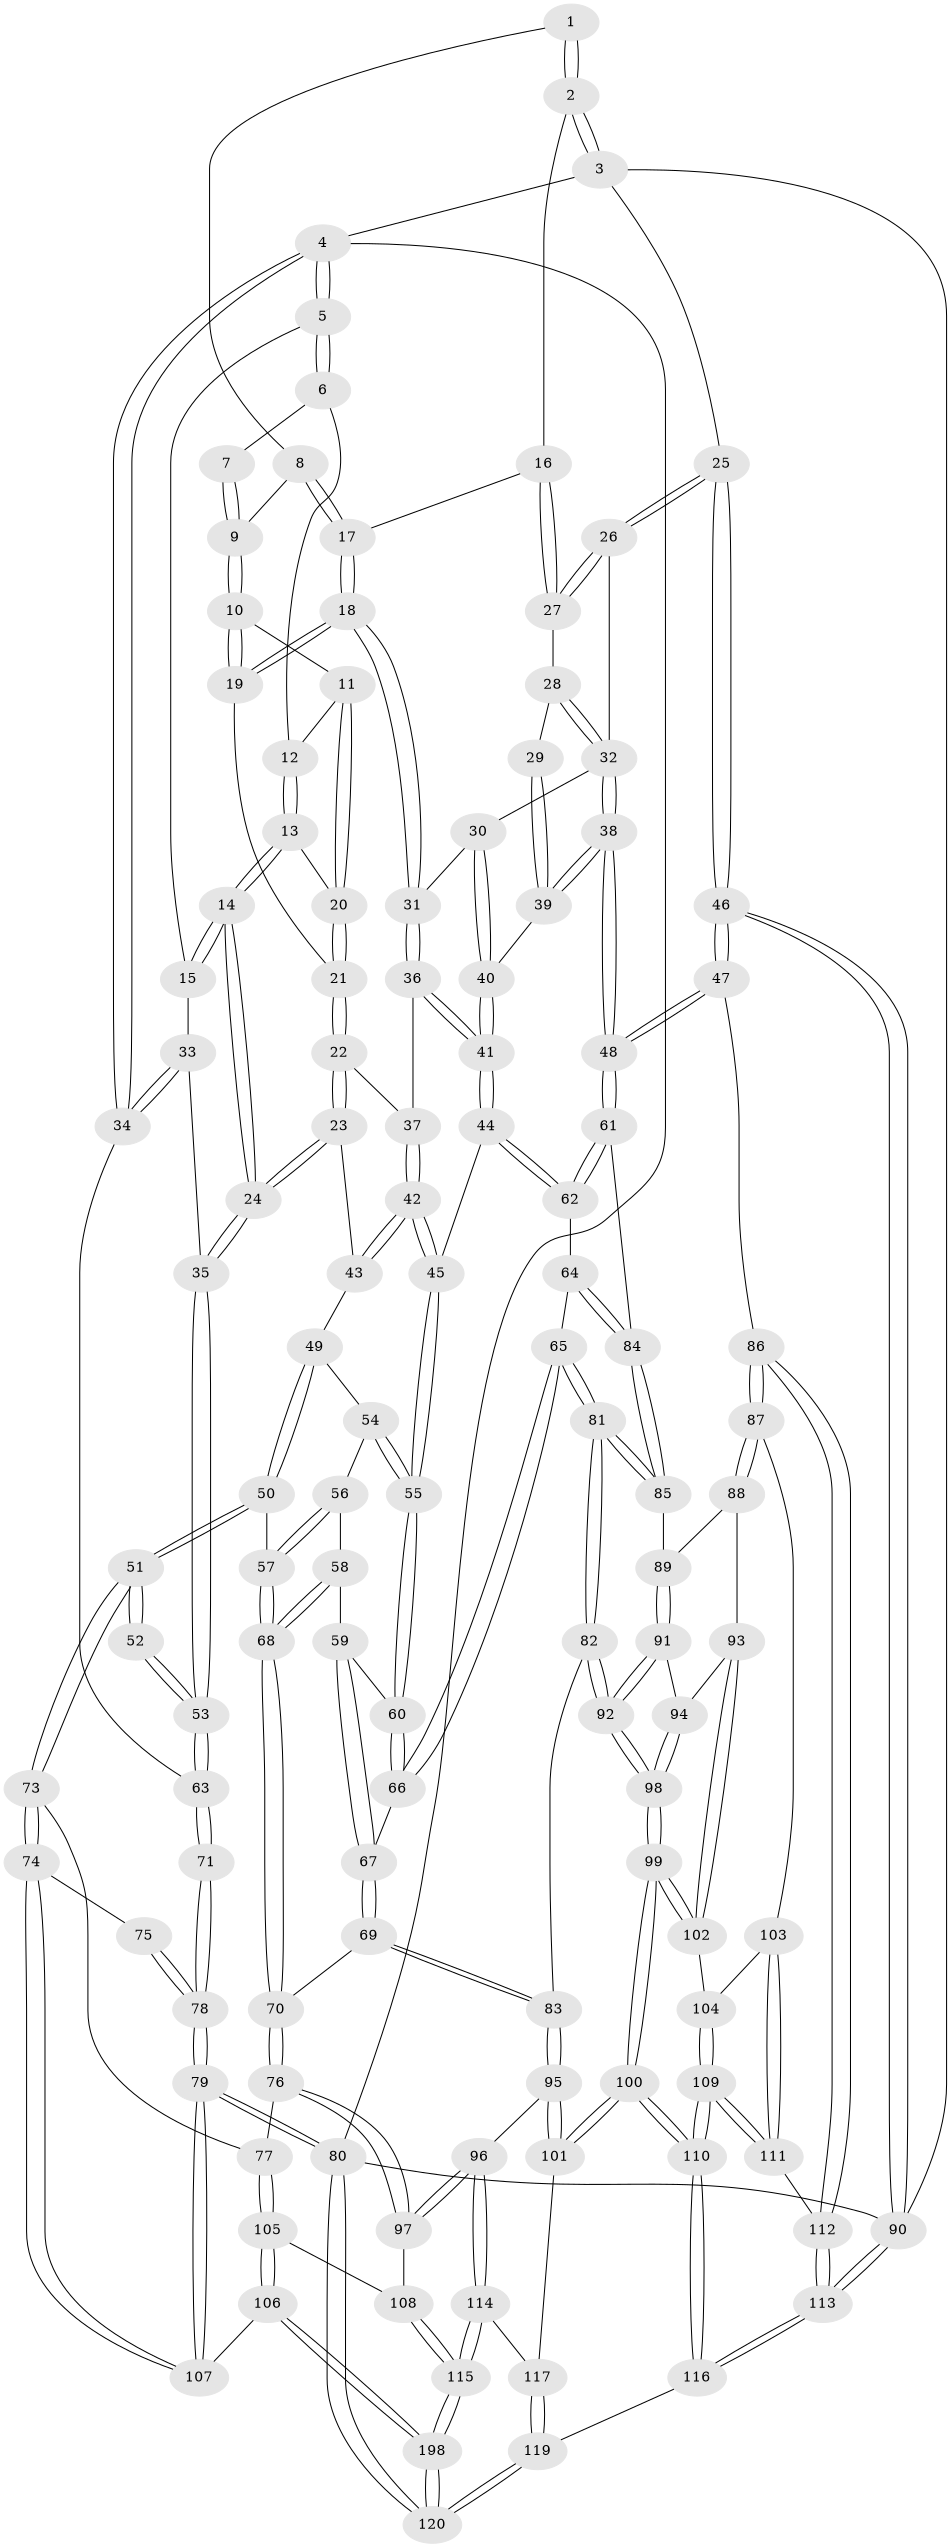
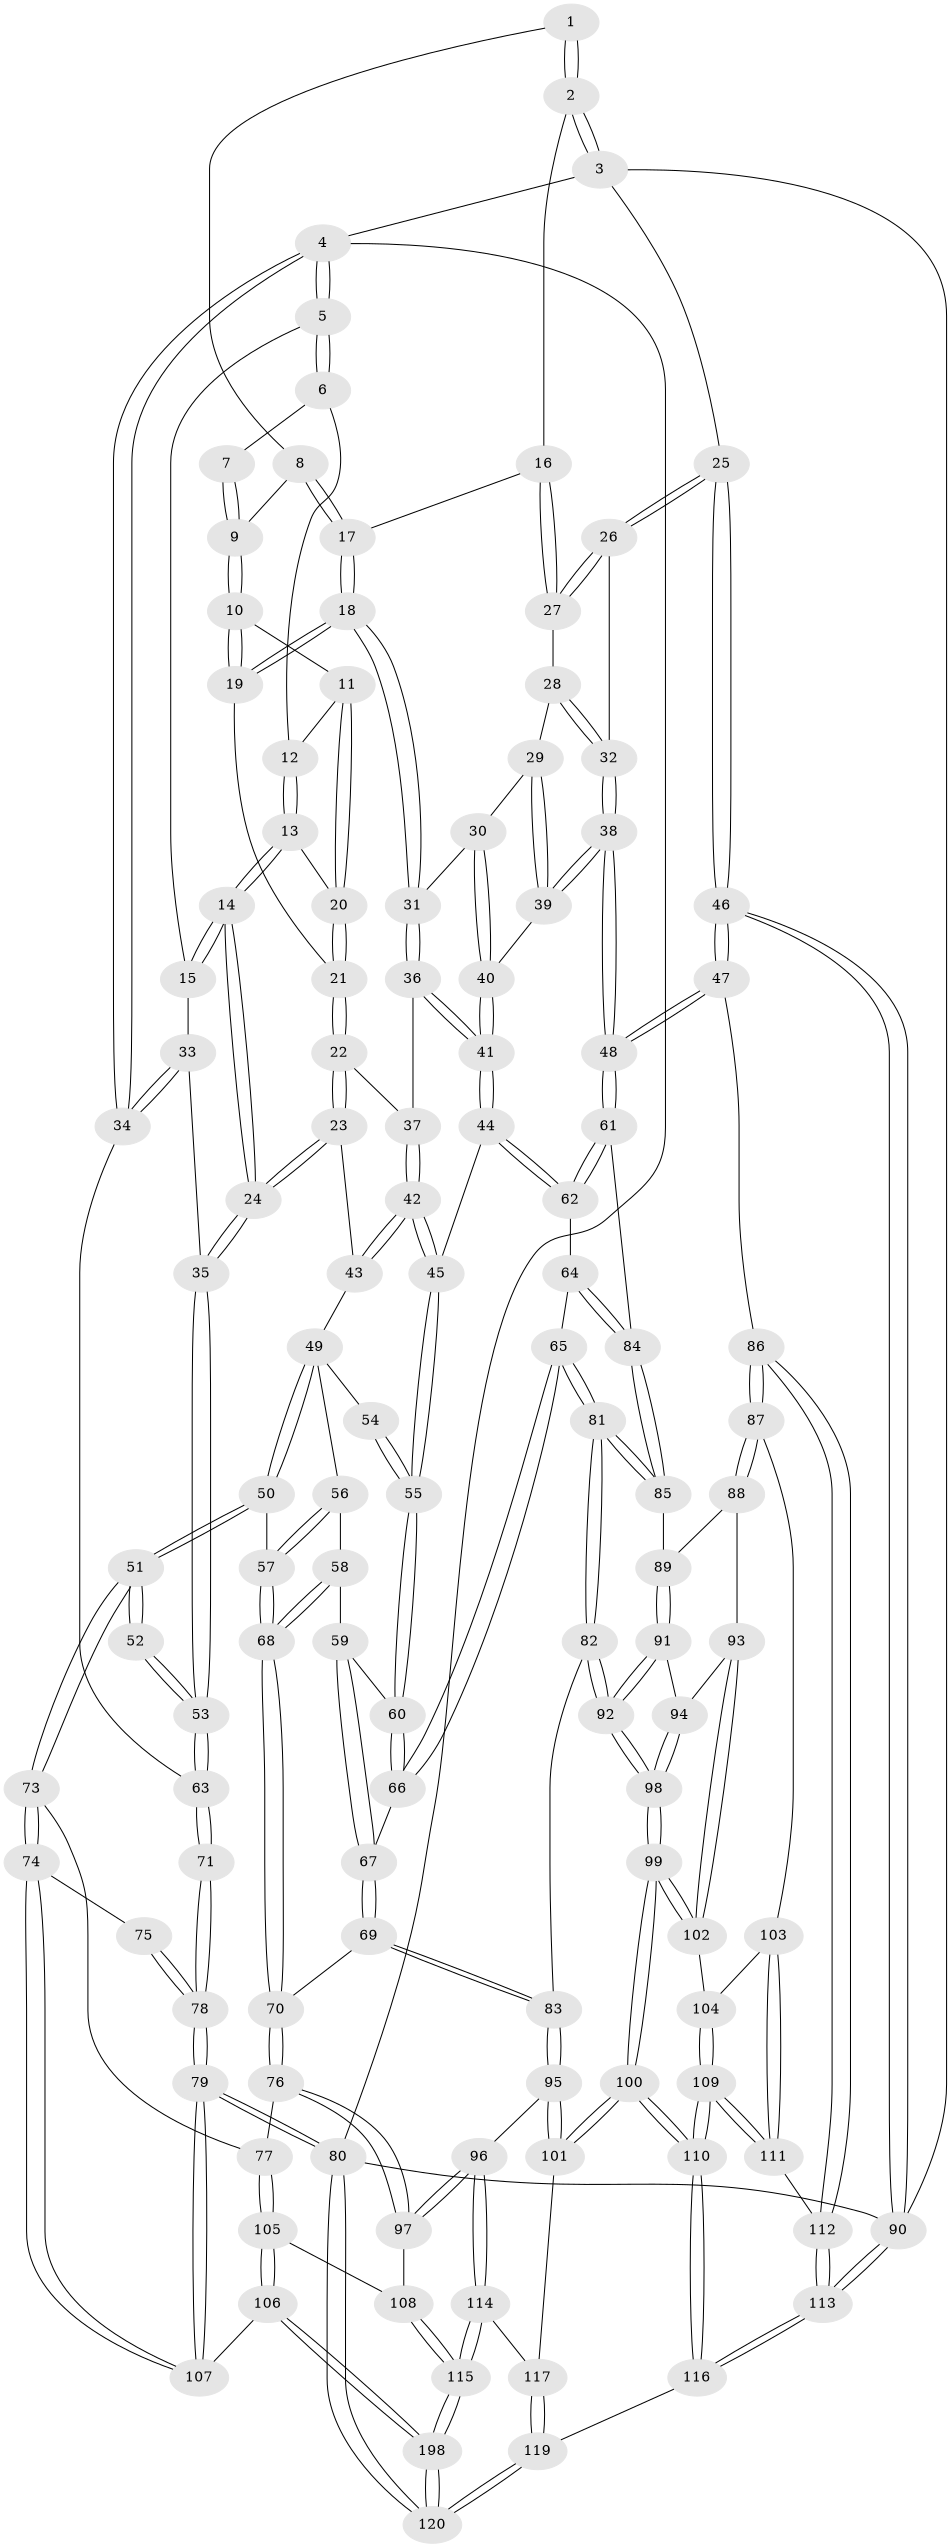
  graph {
    node [color=gray90 style=filled]
    1
    2
    8
    3
    16
    9
    17
    4
    25
    90
    27
    5
    34
    80
    26
    46
    113
    6
    15
    63
    120
    7
    12
    33
    13
    10
    18
    11
    19
    20
    21
    14
    24
    35
    28
    31
    36
    22
    23
    37
    43
    42
    49
    53
    32
    47
    38
    29
    30
    39
    40
    41
    48
    71
    44
    45
    61
    62
    55
    50
    54
    64
    60
    86
    87
    112
    84
    51
    57
    56
    52
    73
    68
    74
    77
    58
    66
    59
    70
    67
    69
    85
    65
    78
    81
    82
    83
    76
    95
    97
    79
    75
    107
    105
    108
    106
    92
    89
    98
    96
    101
    91
    88
    103
    93
    104
    111
    94
    102
    116
    99
    114
    117
    115
    100
    110
    119
    109
    n119 [label=198]
    1 -- 2
    1 -- 2
    1 -- 8
    2 -- 3
    2 -- 3
    2 -- 16
    8 -- 9
    8 -- 17
    8 -- 17
    3 -- 4
    3 -- 25
    3 -- 90
    16 -- 17
    16 -- 27
    16 -- 27
    9 -- 10
    9 -- 10
    17 -- 18
    17 -- 18
    4 -- 5
    4 -- 5
    4 -- 34
    4 -- 34
    4 -- 80
    25 -- 26
    25 -- 26
    25 -- 46
    25 -- 46
    90 -- 113
    90 -- 113
    27 -- 28
    5 -- 6
    5 -- 6
    5 -- 15
    34 -- 63
    80 -- 90
    80 -- 120
    80 -- 120
    26 -- 27
    26 -- 27
    26 -- 32
    46 -- 90
    46 -- 90
    46 -- 47
    46 -- 47
    113 -- 116
    113 -- 116
    6 -- 7
    6 -- 12
    15 -- 33
    63 -- 71
    63 -- 71
    7 -- 9
    7 -- 9
    12 -- 13
    12 -- 13
    33 -- 34
    33 -- 34
    33 -- 35
    13 -- 20
    13 -- 14
    13 -- 14
    10 -- 11
    10 -- 19
    10 -- 19
    18 -- 19
    18 -- 19
    18 -- 31
    18 -- 31
    11 -- 12
    11 -- 20
    11 -- 20
    19 -- 21
    20 -- 21
    20 -- 21
    21 -- 22
    21 -- 22
    14 -- 15
    14 -- 15
    14 -- 24
    14 -- 24
    24 -- 35
    24 -- 35
    35 -- 53
    35 -- 53
    28 -- 32
    28 -- 32
    28 -- 29
    31 -- 36
    31 -- 36
    36 -- 37
    36 -- 41
    36 -- 41
    22 -- 23
    22 -- 23
    22 -- 37
    23 -- 24
    23 -- 24
    23 -- 43
    37 -- 42
    37 -- 42
    43 -- 49
    42 -- 43
    42 -- 43
    42 -- 45
    42 -- 45
    49 -- 50
    49 -- 50
    49 -- 54
    53 -- 63
    53 -- 63
    32 -- 38
    32 -- 38
    47 -- 48
    47 -- 48
    47 -- 86
    38 -- 39
    38 -- 39
    38 -- 48
    38 -- 48
-   32 -- 30
+   29 -- 30
    29 -- 39
    29 -- 39
    30 -- 31
    30 -- 40
    30 -- 40
    39 -- 40
    40 -- 41
    40 -- 41
    41 -- 44
    41 -- 44
    48 -- 61
    48 -- 61
    71 -- 78
    71 -- 78
    44 -- 45
    44 -- 62
    44 -- 62
    45 -- 55
    45 -- 55
    61 -- 62
    61 -- 62
    61 -- 84
    62 -- 64
    55 -- 60
    55 -- 60
    50 -- 51
    50 -- 51
    50 -- 57
    54 -- 55
    54 -- 55
-   54 -- 56
+   49 -- 56
    64 -- 84
    64 -- 84
    64 -- 65
    60 -- 66
    60 -- 66
    86 -- 87
    86 -- 87
    86 -- 112
    86 -- 112
    87 -- 88
    87 -- 88
    87 -- 103
    112 -- 113
    112 -- 113
    84 -- 85
    84 -- 85
    51 -- 52
    51 -- 52
    51 -- 73
    51 -- 73
    57 -- 68
    57 -- 68
    56 -- 57
    56 -- 57
    56 -- 58
    52 -- 53
    52 -- 53
    73 -- 74
    73 -- 74
    73 -- 77
    68 -- 70
    68 -- 70
    74 -- 75
    74 -- 107
    74 -- 107
    77 -- 105
    77 -- 105
    58 -- 68
    58 -- 68
    58 -- 59
    66 -- 67
    59 -- 60
    59 -- 67
    59 -- 67
    70 -- 76
    70 -- 76
    67 -- 69
    67 -- 69
    69 -- 70
    69 -- 83
    69 -- 83
    85 -- 89
    65 -- 66
    65 -- 66
    65 -- 81
    65 -- 81
    78 -- 79
    78 -- 79
    81 -- 85
    81 -- 85
    81 -- 82
    81 -- 82
    82 -- 83
    82 -- 92
    82 -- 92
    83 -- 95
    83 -- 95
    76 -- 77
    76 -- 97
    76 -- 97
    95 -- 96
    95 -- 101
    95 -- 101
    97 -- 108
    79 -- 80
    79 -- 80
    79 -- 107
    79 -- 107
    75 -- 78
    75 -- 78
    105 -- 108
    105 -- 106
    105 -- 106
    108 -- 115
    108 -- 115
    106 -- 107
    106 -- n119
    106 -- n119
    92 -- 98
    92 -- 98
    89 -- 91
    89 -- 91
    98 -- 99
    98 -- 99
    96 -- 97
    96 -- 97
    96 -- 114
    96 -- 114
    101 -- 117
    91 -- 92
    91 -- 92
    91 -- 94
    88 -- 89
    88 -- 93
    103 -- 104
    103 -- 111
    103 -- 111
    93 -- 94
    93 -- 102
    93 -- 102
    104 -- 109
    104 -- 109
    111 -- 112
    94 -- 98
    94 -- 98
    102 -- 104
    116 -- 119
    99 -- 102
    99 -- 102
    99 -- 100
    99 -- 100
    114 -- 117
    114 -- 115
    114 -- 115
    117 -- 119
    117 -- 119
    115 -- n119
    115 -- n119
    100 -- 101
    100 -- 101
    100 -- 110
    100 -- 110
    110 -- 116
    110 -- 116
    119 -- 120
    119 -- 120
    109 -- 111
    109 -- 111
    109 -- 110
    109 -- 110
    n119 -- 120
    n119 -- 120
  }
